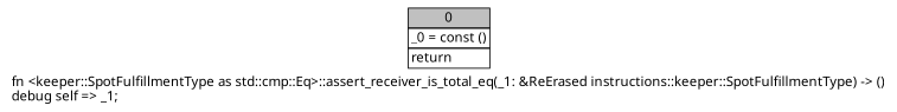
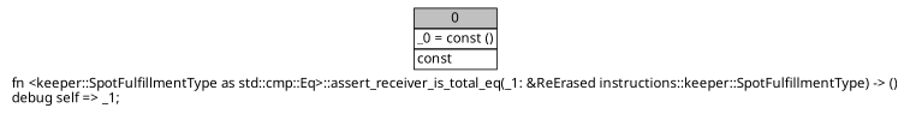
  digraph {
    fontname="Noto Sans"
    label=<fn &lt;keeper::SpotFulfillmentType as std::cmp::Eq&gt;::assert_receiver_is_total_eq(_1: &amp;ReErased instructions::keeper::SpotFulfillmentType) -&gt; ()<br align="left"/>debug self =&gt; _1;<br align="left"/>>
    rankdir=LR
-   n1 [fontname="Noto Sans" label=<<table border="0" cellborder="1" cellspacing="0"><tr><td bgcolor="gray" align="center" colspan="1">0</td></tr><tr><td align="left" balign="left">_0 = const ()<br/></td></tr><tr><td align="left">return</td></tr></table>> shape=none]
+   n1 [fontname="Noto Sans" label=<<table border="0" cellborder="1" cellspacing="0"><tr><td bgcolor="gray" align="center" colspan="1">0</td></tr><tr><td align="left" balign="left">_0 = const ()<br/></td></tr><tr><td align="left">const</td></tr></table>> shape=none]
  }
